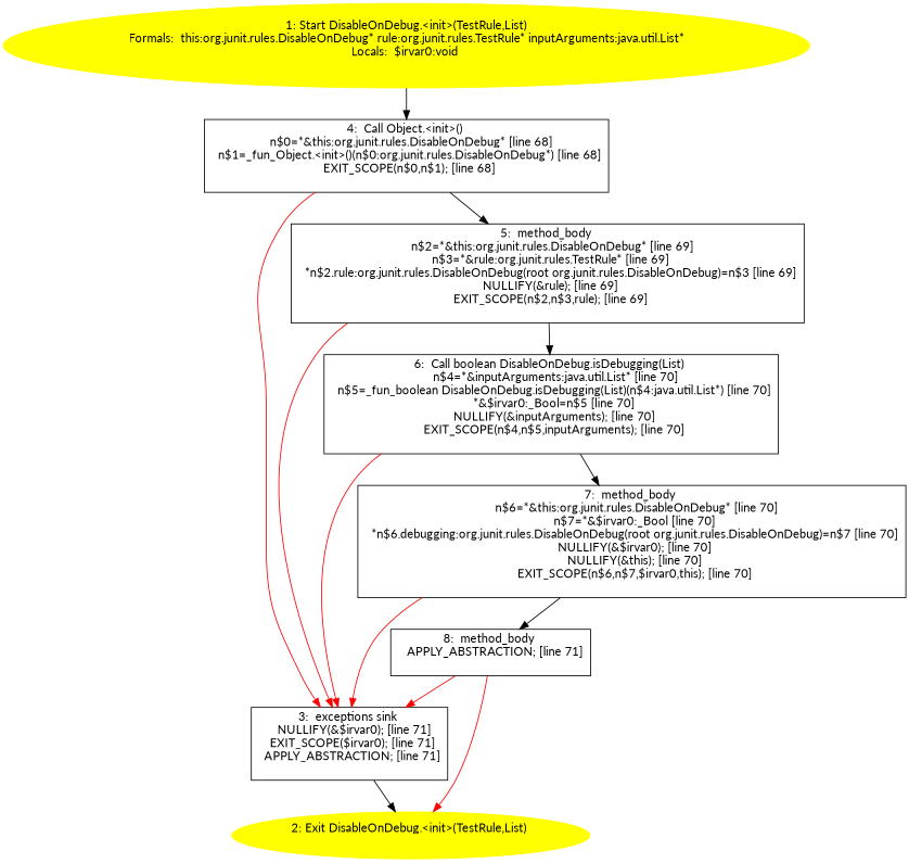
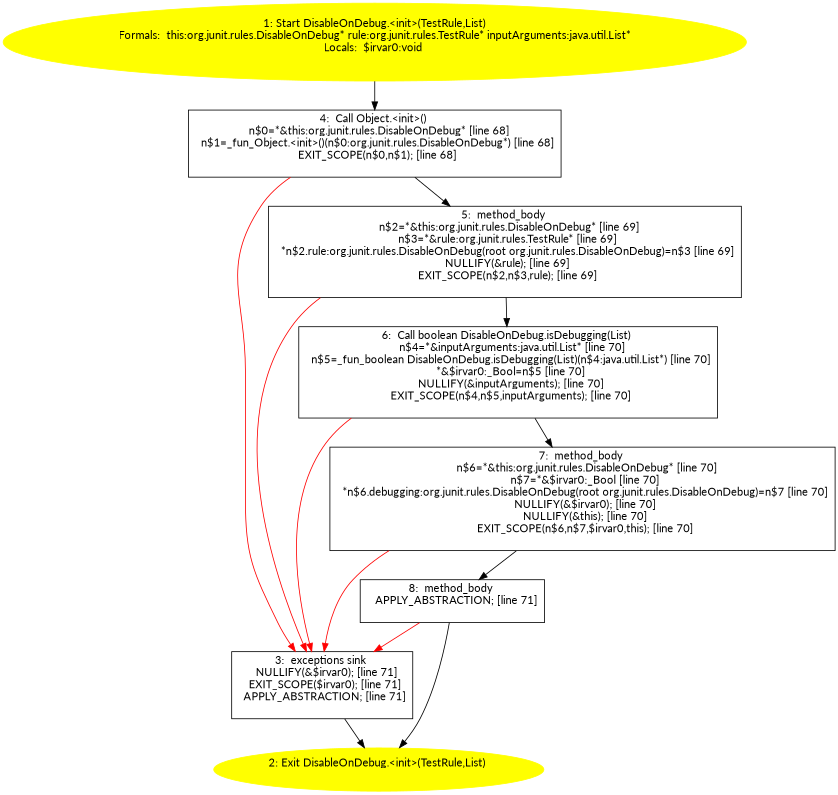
  digraph {
    fontname=Lato
    node [fontname=Lato shape=box]
    edge [fontname=Lato]
    n1 [color=yellow label="1: Start DisableOnDebug.<init>(TestRule,List)\nFormals:  this:org.junit.rules.DisableOnDebug* rule:org.junit.rules.TestRule* inputArguments:java.util.List*\nLocals:  $irvar0:void \n  " style=filled shape=""]
    n2 [label="4:  Call Object.<init>() \n   n$0=*&this:org.junit.rules.DisableOnDebug* [line 68]\n  n$1=_fun_Object.<init>()(n$0:org.junit.rules.DisableOnDebug*) [line 68]\n  EXIT_SCOPE(n$0,n$1); [line 68]\n "]
    n3 [label="3:  exceptions sink \n   NULLIFY(&$irvar0); [line 71]\n  EXIT_SCOPE($irvar0); [line 71]\n  APPLY_ABSTRACTION; [line 71]\n "]
    n4 [label="5:  method_body \n   n$2=*&this:org.junit.rules.DisableOnDebug* [line 69]\n  n$3=*&rule:org.junit.rules.TestRule* [line 69]\n  *n$2.rule:org.junit.rules.DisableOnDebug(root org.junit.rules.DisableOnDebug)=n$3 [line 69]\n  NULLIFY(&rule); [line 69]\n  EXIT_SCOPE(n$2,n$3,rule); [line 69]\n "]
    n5 [color=yellow label="2: Exit DisableOnDebug.<init>(TestRule,List) \n  " style=filled shape=""]
    n6 [label="6:  Call boolean DisableOnDebug.isDebugging(List) \n   n$4=*&inputArguments:java.util.List* [line 70]\n  n$5=_fun_boolean DisableOnDebug.isDebugging(List)(n$4:java.util.List*) [line 70]\n  *&$irvar0:_Bool=n$5 [line 70]\n  NULLIFY(&inputArguments); [line 70]\n  EXIT_SCOPE(n$4,n$5,inputArguments); [line 70]\n "]
    n7 [label="7:  method_body \n   n$6=*&this:org.junit.rules.DisableOnDebug* [line 70]\n  n$7=*&$irvar0:_Bool [line 70]\n  *n$6.debugging:org.junit.rules.DisableOnDebug(root org.junit.rules.DisableOnDebug)=n$7 [line 70]\n  NULLIFY(&$irvar0); [line 70]\n  NULLIFY(&this); [line 70]\n  EXIT_SCOPE(n$6,n$7,$irvar0,this); [line 70]\n "]
    n8 [label="8:  method_body \n   APPLY_ABSTRACTION; [line 71]\n "]
    n1 -> n2
    n2 -> n3 [color=red]
    n2 -> n4
    n3 -> n5
    n4 -> n3 [color=red]
    n4 -> n6
    n6 -> n3 [color=red]
    n6 -> n7
    n7 -> n3 [color=red]
    n7 -> n8
    n8 -> n3 [color=red]
-   n8 -> n5 [color=red]
+   n8 -> n5
  }
